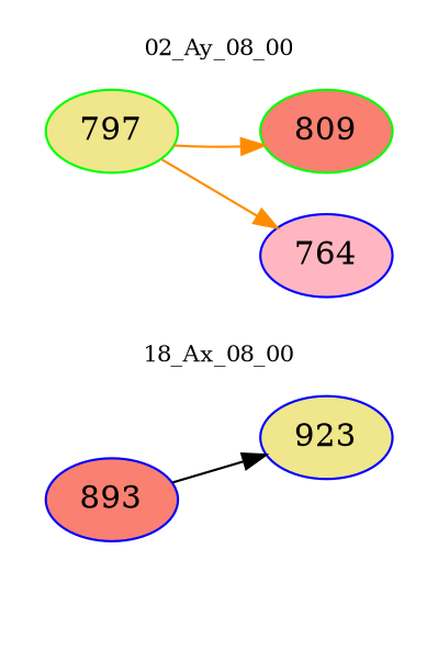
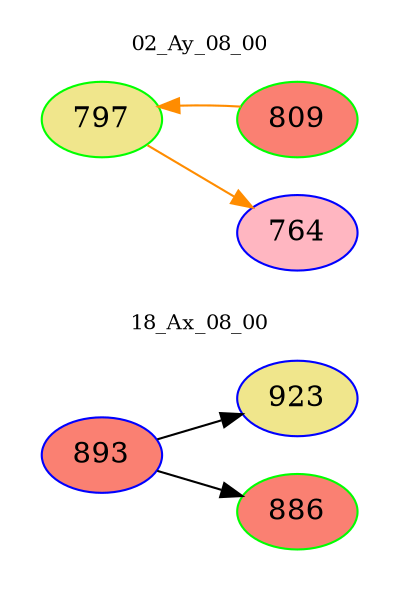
  digraph {
    rankdir=LR
    node [color=blue fillcolor=salmon style=filled]
    edge [color=black]
    n1 [label=893]
+   n2 [color=green label=886]
    n3 [fillcolor=khaki label=923]
    n4 [color=green fillcolor=khaki label=797]
    n5 [fillcolor=lightpink label=764]
    n6 [color=green label=809]
    subgraph cluster_1 {
      color=white
      fontsize=10
      label="18_Ax_08_00"
      n1
+     n2
      n3
    }
    subgraph cluster_2 {
      color=white
      fontsize=10
      label="02_Ay_08_00"
      n4
      n5
      n6
    }
+   n1 -> n2
    n1 -> n3
    n4 -> n5 [color=darkorange]
-   n4 -> n6 [color=darkorange]
+   n6 -> n4 [color=darkorange]
  }
